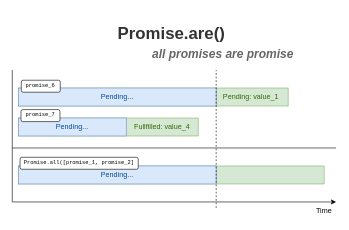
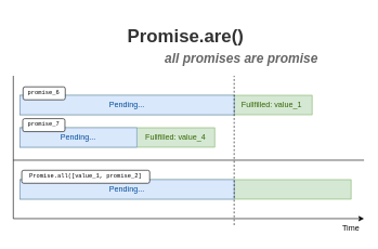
  <mxCell id="0" />
  <mxCell id="1" parent="0" />
  <mxCell id="2" value="" style="rounded=0;whiteSpace=wrap;html=1;fillColor=#d5e8d4;strokeColor=#82b366;" parent="1" vertex="1"><mxGeometry x="30" y="146" width="450" height="30" as="geometry" /></mxCell>
  <mxCell id="3" value="" style="rounded=0;whiteSpace=wrap;html=1;fillColor=#d5e8d4;strokeColor=#82b366;" parent="1" vertex="1"><mxGeometry x="30" y="196" width="300" height="30" as="geometry" /></mxCell>
  <mxCell id="4" value="Promise.are()" style="text;strokeColor=none;fillColor=none;html=1;fontSize=28;fontStyle=1;verticalAlign=middle;align=center;fontColor=#333333;" parent="1" vertex="1"><mxGeometry x="170" y="20" width="230" height="70" as="geometry" /></mxCell>
  <mxCell id="5" value="" style="endArrow=classic;html=1;" parent="1" edge="1"><mxGeometry width="50" height="50" relative="1" as="geometry"><mxPoint x="20" y="336" as="sourcePoint" /><mxPoint x="560" y="336" as="targetPoint" /></mxGeometry></mxCell>
  <mxCell id="6" value="" style="endArrow=none;html=1;" parent="1" edge="1"><mxGeometry width="50" height="50" relative="1" as="geometry"><mxPoint x="20" y="336" as="sourcePoint" /><mxPoint x="20" y="116" as="targetPoint" /></mxGeometry></mxCell>
  <mxCell id="7" value="Time" style="text;html=1;strokeColor=none;fillColor=none;align=center;verticalAlign=middle;whiteSpace=wrap;rounded=0;" parent="1" vertex="1"><mxGeometry x="520" y="341" width="40" height="20" as="geometry" /></mxCell>
  <mxCell id="8" value="" style="endArrow=none;html=1;" parent="1" edge="1"><mxGeometry width="50" height="50" relative="1" as="geometry"><mxPoint x="20" y="246" as="sourcePoint" /><mxPoint x="560" y="246" as="targetPoint" /></mxGeometry></mxCell>
  <mxCell id="9" value="" style="rounded=0;whiteSpace=wrap;html=1;fillColor=#dae8fc;strokeColor=#6c8ebf;" parent="1" vertex="1"><mxGeometry x="30" y="146" width="330" height="30" as="geometry" /></mxCell>
  <mxCell id="10" value="Pending..." style="text;html=1;strokeColor=none;fillColor=none;align=center;verticalAlign=middle;whiteSpace=wrap;rounded=0;fontColor=#004C99;" parent="1" vertex="1"><mxGeometry x="155" y="151" width="80" height="20" as="geometry" /></mxCell>
  <mxCell id="11" value="" style="rounded=0;whiteSpace=wrap;html=1;fillColor=#dae8fc;strokeColor=#6c8ebf;" parent="1" vertex="1"><mxGeometry x="30" y="196" width="180" height="30" as="geometry" /></mxCell>
  <mxCell id="12" value="Pending..." style="text;html=1;strokeColor=none;fillColor=none;align=center;verticalAlign=middle;whiteSpace=wrap;rounded=0;fontColor=#004C99;" parent="1" vertex="1"><mxGeometry x="80" y="201" width="80" height="20" as="geometry" /></mxCell>
  <mxCell id="13" value="Fullfilled: value_4" style="text;html=1;strokeColor=none;fillColor=none;align=center;verticalAlign=middle;whiteSpace=wrap;rounded=0;fontColor=#336600;" parent="1" vertex="1"><mxGeometry x="205" y="201" width="130" height="20" as="geometry" /></mxCell>
- <mxCell id="14" value="Pending: value_1" style="text;html=1;strokeColor=none;fillColor=none;align=center;verticalAlign=middle;whiteSpace=wrap;rounded=0;fontColor=#336600;" parent="1" vertex="1"><mxGeometry x="353" y="151" width="130" height="20" as="geometry" /></mxCell>
+ <mxCell id="14" value="Fullfilled: value_1" style="text;html=1;strokeColor=none;fillColor=none;align=center;verticalAlign=middle;whiteSpace=wrap;rounded=0;fontColor=#336600;" parent="1" vertex="1"><mxGeometry x="353" y="151" width="130" height="20" as="geometry" /></mxCell>
  <mxCell id="15" value="" style="rounded=0;whiteSpace=wrap;html=1;fillColor=#d5e8d4;strokeColor=#82b366;" parent="1" vertex="1"><mxGeometry x="30" y="276" width="510" height="30" as="geometry" /></mxCell>
  <mxCell id="16" value="" style="rounded=0;whiteSpace=wrap;html=1;fillColor=#dae8fc;strokeColor=#6c8ebf;" parent="1" vertex="1"><mxGeometry x="30" y="276" width="330" height="30" as="geometry" /></mxCell>
  <mxCell id="17" value="Pending..." style="text;html=1;strokeColor=none;fillColor=none;align=center;verticalAlign=middle;whiteSpace=wrap;rounded=0;fontColor=#004C99;" parent="1" vertex="1"><mxGeometry x="155" y="281" width="80" height="20" as="geometry" /></mxCell>
  <mxCell id="18" value="" style="endArrow=none;dashed=1;html=1;fontSize=16;fontColor=#336600;" parent="1" edge="1"><mxGeometry width="50" height="50" relative="1" as="geometry"><mxPoint x="360" y="346" as="sourcePoint" /><mxPoint x="360" y="116" as="targetPoint" /></mxGeometry></mxCell>
  <mxCell id="19" value="" style="rounded=1;whiteSpace=wrap;html=1;labelBackgroundColor=#ffffff;fontFamily=Courier New;fontSize=23;fontColor=#666666;align=left;" vertex="1" parent="1"><mxGeometry x="35" y="133" width="65" height="20" as="geometry" /></mxCell>
  <mxCell id="20" value="promise_6" style="text;html=1;strokeColor=none;fillColor=none;align=center;verticalAlign=middle;whiteSpace=wrap;rounded=0;fontSize=9;fontFamily=Courier New;" parent="1" vertex="1"><mxGeometry x="41" y="133" width="52" height="20" as="geometry" /></mxCell>
  <mxCell id="21" value="" style="rounded=1;whiteSpace=wrap;html=1;labelBackgroundColor=#ffffff;fontFamily=Courier New;fontSize=23;fontColor=#666666;align=left;" vertex="1" parent="1"><mxGeometry x="33" y="261.5" width="197" height="20" as="geometry" /></mxCell>
- <mxCell id="22" value="Promise.all([promise_1, promise_2]" style="text;html=1;strokeColor=none;fillColor=none;align=center;verticalAlign=middle;whiteSpace=wrap;rounded=0;fontSize=9;fontFamily=Courier New;" vertex="1" parent="1"><mxGeometry x="37" y="261.5" width="189" height="20" as="geometry" /></mxCell>
+ <mxCell id="22" value="Promise.all([value_1, promise_2]" style="text;html=1;strokeColor=none;fillColor=none;align=center;verticalAlign=middle;whiteSpace=wrap;rounded=0;fontSize=9;fontFamily=Courier New;" vertex="1" parent="1"><mxGeometry x="37" y="261.5" width="189" height="20" as="geometry" /></mxCell>
  <mxCell id="23" value="" style="rounded=1;whiteSpace=wrap;html=1;labelBackgroundColor=#ffffff;fontFamily=Courier New;fontSize=23;fontColor=#666666;align=left;" vertex="1" parent="1"><mxGeometry x="34.5" y="182" width="65" height="20" as="geometry" /></mxCell>
  <mxCell id="24" value="promise_7" style="text;html=1;strokeColor=none;fillColor=none;align=center;verticalAlign=middle;whiteSpace=wrap;rounded=0;fontSize=9;fontFamily=Courier New;" vertex="1" parent="1"><mxGeometry x="40.5" y="182" width="52" height="20" as="geometry" /></mxCell>
  <mxCell id="25" value="all promises are promise" style="text;strokeColor=none;fillColor=none;html=1;fontSize=20;fontStyle=3;verticalAlign=middle;align=center;fontColor=#666666;" vertex="1" parent="1"><mxGeometry x="256" y="53" width="230" height="70" as="geometry" /></mxCell>
